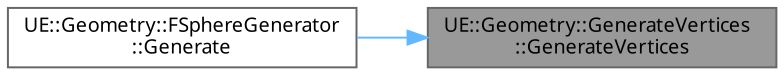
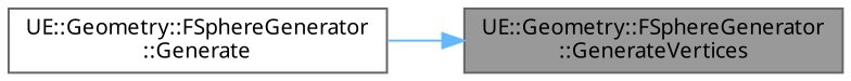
  digraph {
    rankdir=RL
    fontname="Noto Sans"
    node [fontname="Noto Sans" fontsize=10 shape=box style=filled]
-   n1 [color=gray40 fillcolor=grey60 fontcolor=black height=0.2 label="UE::Geometry::GenerateVertices\l::GenerateVertices" width=0.4]
+   n1 [color=gray40 fillcolor=grey60 fontcolor=black height=0.2 label="UE::Geometry::FSphereGenerator\l::GenerateVertices" width=0.4]
    n2 [color=grey40 fillcolor=white height=0.2 label="UE::Geometry::FSphereGenerator\l::Generate" width=0.4]
    n1 -> n2 [color=steelblue1 dir=back fontname="Noto Sans" fontsize=10 labelfontname=Helvetica labelfontsize=10 style=solid]
  }
